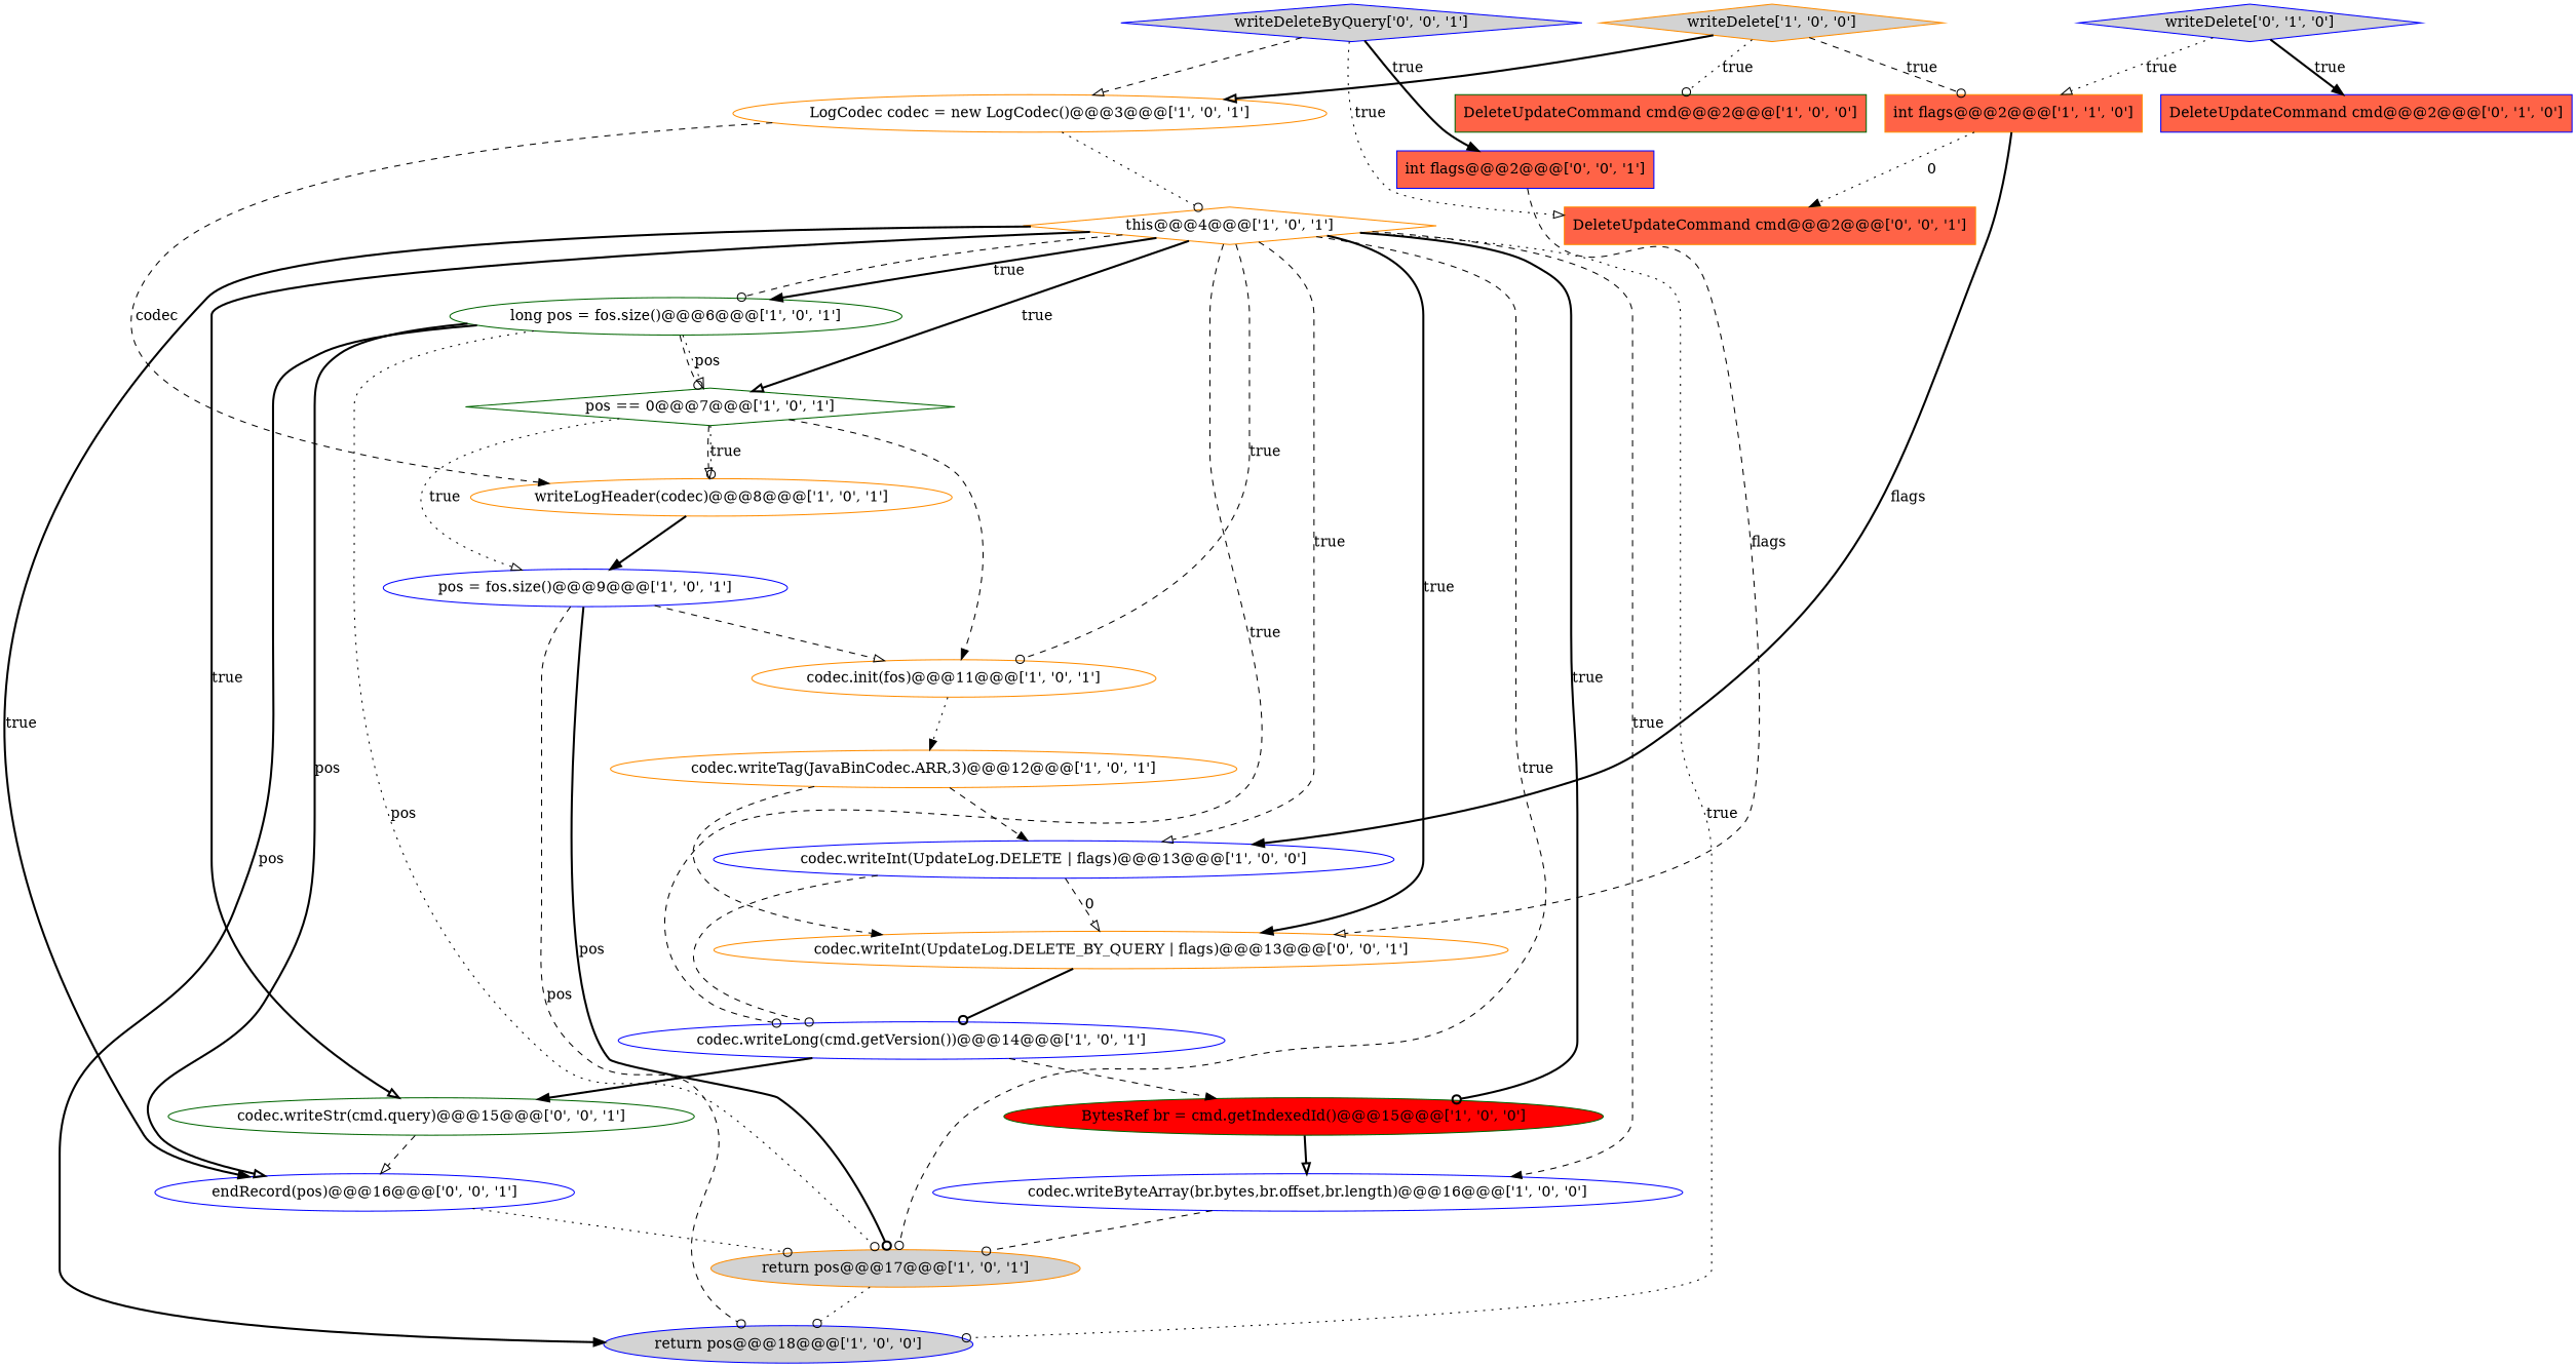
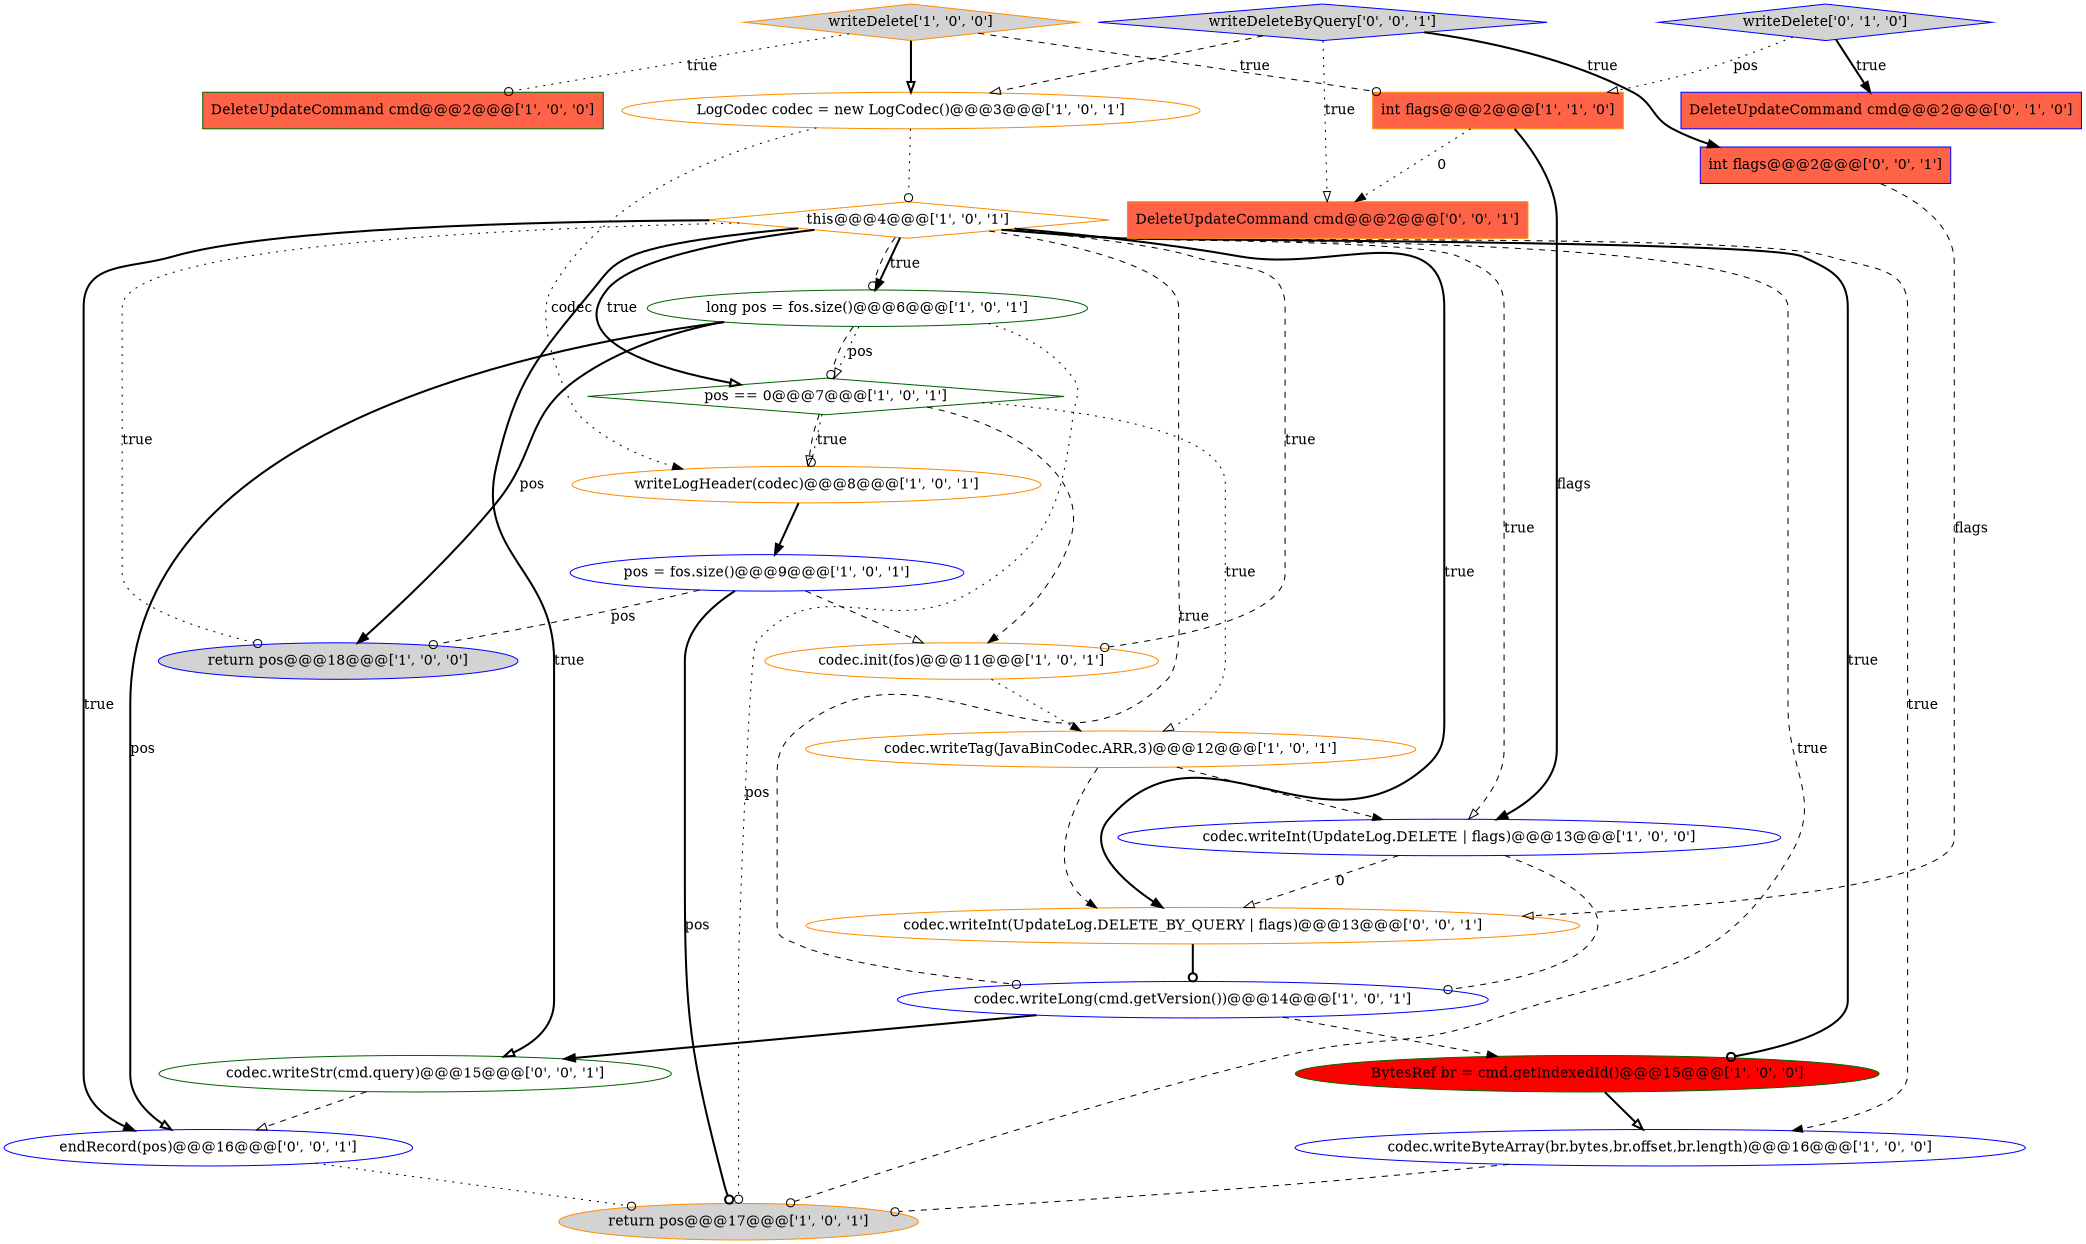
  digraph {
    node [color=darkorange fillcolor=white shape=ellipse style=filled]
    edge [arrowhead=odot style=dashed]
    n1 [label="LogCodec codec = new LogCodec()@@@3@@@['1', '0', '1']"]
    n2 [label="writeLogHeader(codec)@@@8@@@['1', '0', '1']"]
    n3 [label="this@@@4@@@['1', '0', '1']" shape=diamond]
    n4 [color=blue label="pos = fos.size()@@@9@@@['1', '0', '1']"]
    n5 [color=blue label="codec.writeInt(UpdateLog.DELETE | flags)@@@13@@@['1', '0', '0']"]
    n6 [color=blue label="codec.writeLong(cmd.getVersion())@@@14@@@['1', '0', '1']"]
    n7 [label="codec.writeInt(UpdateLog.DELETE_BY_QUERY | flags)@@@13@@@['0', '0', '1']"]
    n8 [color=darkgreen label="pos == 0@@@7@@@['1', '0', '1']" shape=diamond]
    n9 [label="codec.init(fos)@@@11@@@['1', '0', '1']"]
    n10 [color=blue label="endRecord(pos)@@@16@@@['0', '0', '1']"]
    n11 [fillcolor=lightgray label="return pos@@@17@@@['1', '0', '1']"]
    n12 [color=darkgreen label="codec.writeStr(cmd.query)@@@15@@@['0', '0', '1']"]
    n13 [color=darkgreen fillcolor=red label="BytesRef br = cmd.getIndexedId()@@@15@@@['1', '0', '0']"]
    n14 [color=blue fillcolor=lightgray label="return pos@@@18@@@['1', '0', '0']"]
    n15 [color=darkgreen label="long pos = fos.size()@@@6@@@['1', '0', '1']"]
    n16 [color=blue label="codec.writeByteArray(br.bytes,br.offset,br.length)@@@16@@@['1', '0', '0']"]
    n17 [color=blue fillcolor=lightgray label="writeDeleteByQuery['0', '0', '1']" shape=diamond]
    n18 [fillcolor=tomato label="DeleteUpdateCommand cmd@@@2@@@['0', '0', '1']" shape=box]
    n19 [color=blue fillcolor=tomato label="int flags@@@2@@@['0', '0', '1']" shape=box]
    n20 [fillcolor=lightgray label="writeDelete['1', '0', '0']" shape=diamond]
    n21 [color=darkgreen fillcolor=tomato label="DeleteUpdateCommand cmd@@@2@@@['1', '0', '0']" shape=box]
    n22 [fillcolor=tomato label="int flags@@@2@@@['1', '1', '0']" shape=box]
    n23 [color=blue fillcolor=tomato label="DeleteUpdateCommand cmd@@@2@@@['0', '1', '0']" shape=box]
    n24 [label="codec.writeTag(JavaBinCodec.ARR,3)@@@12@@@['1', '0', '1']"]
    n25 [color=blue fillcolor=lightgray label="writeDelete['0', '1', '0']" shape=diamond]
-   n1 -> n2 [arrowhead=normal label=codec]
+   n1 -> n2 [arrowhead=normal label=codec style=dotted]
    n1 -> n3 [style=dotted]
    n2 -> n4 [arrowhead=normal style=bold]
    n3 -> n5 [arrowhead=onormal label=true]
    n3 -> n6 [label=true]
    n3 -> n7 [arrowhead=normal label=true style=bold]
    n3 -> n8 [arrowhead=onormal label=true style=bold]
    n3 -> n9 [label=true]
    n3 -> n10 [arrowhead=normal label=true style=bold]
    n3 -> n11 [label=true]
    n3 -> n12 [arrowhead=onormal label=true style=bold]
    n3 -> n13 [label=true style=bold]
    n3 -> n14 [label=true style=dotted]
    n3 -> n15 [arrowhead=normal label=true style=bold]
    n3 -> n15
    n3 -> n16 [arrowhead=normal label=true]
    n4 -> n9 [arrowhead=onormal]
    n4 -> n11 [label=pos style=bold]
    n4 -> n14 [label=pos]
    n5 -> n6
    n5 -> n7 [arrowhead=onormal label=0]
    n6 -> n12 [arrowhead=normal style=bold]
    n6 -> n13 [arrowhead=normal]
    n7 -> n6 [style=bold]
    n8 -> n2 [arrowhead=onormal]
    n8 -> n2 [label=true style=dotted]
-   n8 -> n4 [arrowhead=onormal label=true style=dotted]
+   n8 -> n24 [arrowhead=onormal label=true style=dotted]
    n8 -> n9 [arrowhead=normal]
    n9 -> n24 [arrowhead=normal style=dotted]
    n10 -> n11 [style=dotted]
-   n11 -> n14 [style=dotted]
    n12 -> n10 [arrowhead=onormal]
    n13 -> n16 [arrowhead=onormal style=bold]
    n15 -> n8
    n15 -> n8 [arrowhead=onormal label=pos style=dotted]
    n15 -> n10 [arrowhead=onormal label=pos style=bold]
    n15 -> n11 [label=pos style=dotted]
    n15 -> n14 [arrowhead=normal label=pos style=bold]
    n16 -> n11
    n17 -> n1 [arrowhead=onormal]
    n17 -> n18 [arrowhead=onormal label=true style=dotted]
    n17 -> n19 [arrowhead=normal label=true style=bold]
    n19 -> n7 [arrowhead=onormal label=flags]
    n20 -> n1 [arrowhead=onormal style=bold]
    n20 -> n21 [label=true style=dotted]
    n20 -> n22 [label=true]
    n22 -> n5 [arrowhead=normal label=flags style=bold]
    n22 -> n18 [arrowhead=normal label=0 style=dotted]
    n24 -> n5 [arrowhead=normal]
    n24 -> n7 [arrowhead=normal]
-   n25 -> n22 [arrowhead=onormal label=true style=dotted]
+   n25 -> n22 [arrowhead=onormal label=pos style=dotted]
    n25 -> n23 [arrowhead=normal label=true style=bold]
  }
